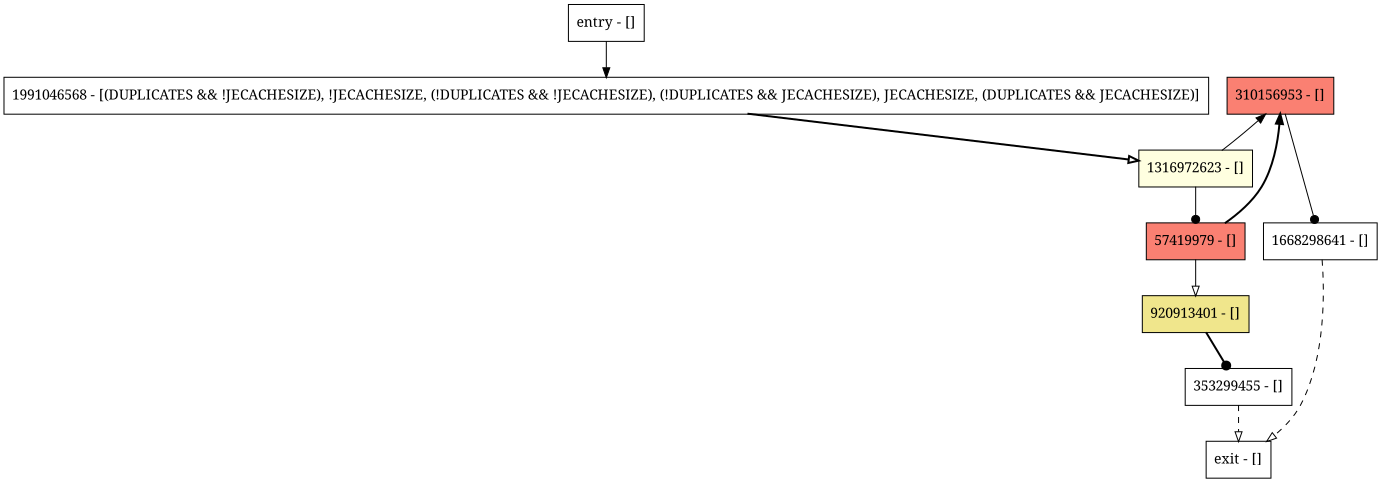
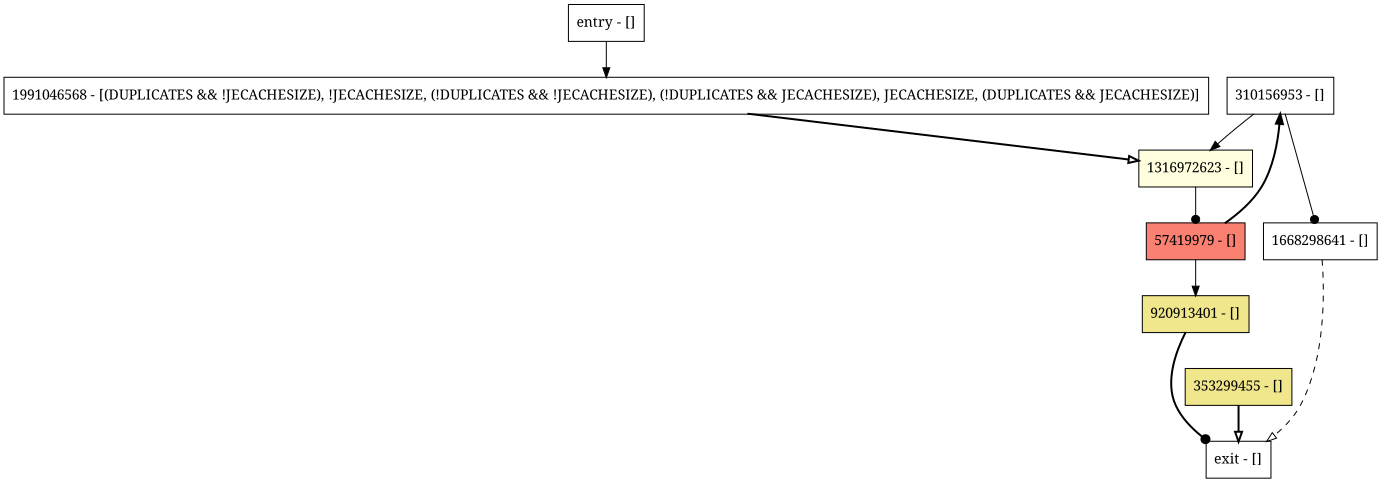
  digraph {
    fontname="Noto Serif"
    node [fillcolor=white fontname="Noto Serif" shape=record style=filled]
    edge [arrowhead=onormal fontname="Noto Serif" style=solid]
    n1 [fillcolor=khaki label="920913401 - []"]
    n2 [label="exit - []"]
    n3 [label="entry - []"]
    n4 [label="1991046568 - [(DUPLICATES && !JECACHESIZE), !JECACHESIZE, (!DUPLICATES && !JECACHESIZE), (!DUPLICATES && JECACHESIZE), JECACHESIZE, (DUPLICATES && JECACHESIZE)]"]
    n5 [fillcolor=lightyellow label="1316972623 - []"]
    n6 [label="1668298641 - []"]
-   n7 [fillcolor=salmon label="310156953 - []"]
+   n7 [label="310156953 - []"]
    n8 [fillcolor=salmon label="57419979 - []"]
-   n9 [label="353299455 - []"]
-   n1 -> n9 [arrowhead=dot style=bold]
+   n9 [fillcolor=khaki label="353299455 - []"]
+   n1 -> n2 [arrowhead=dot style=bold]
    n3 -> n4 [arrowhead=normal]
    n4 -> n5 [style=bold]
-   n5 -> n7 [arrowhead=normal]
+   n7 -> n5 [arrowhead=normal]
    n5 -> n8 [arrowhead=dot]
    n6 -> n2 [style=dashed]
    n7 -> n6 [arrowhead=dot]
-   n8 -> n1
+   n8 -> n1 [arrowhead=normal]
    n8 -> n7 [arrowhead=normal style=bold]
-   n9 -> n2 [style=dashed]
+   n9 -> n2 [style=bold]
  }
